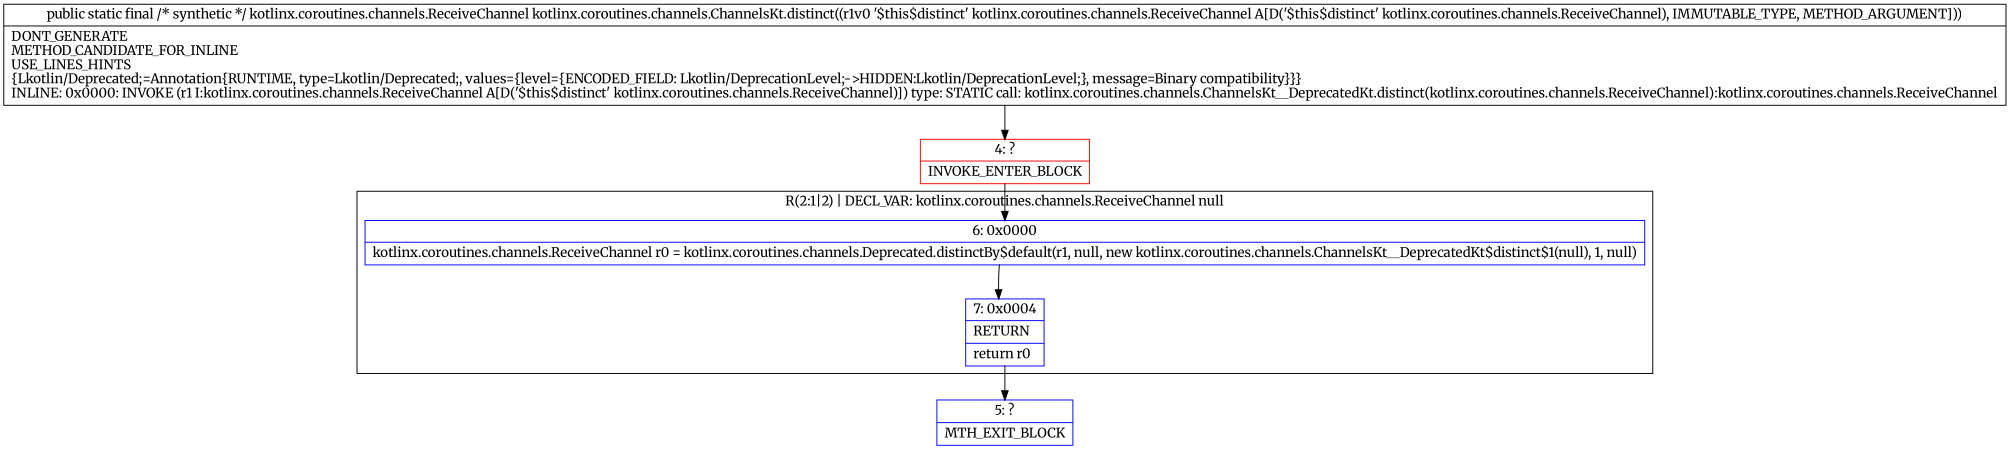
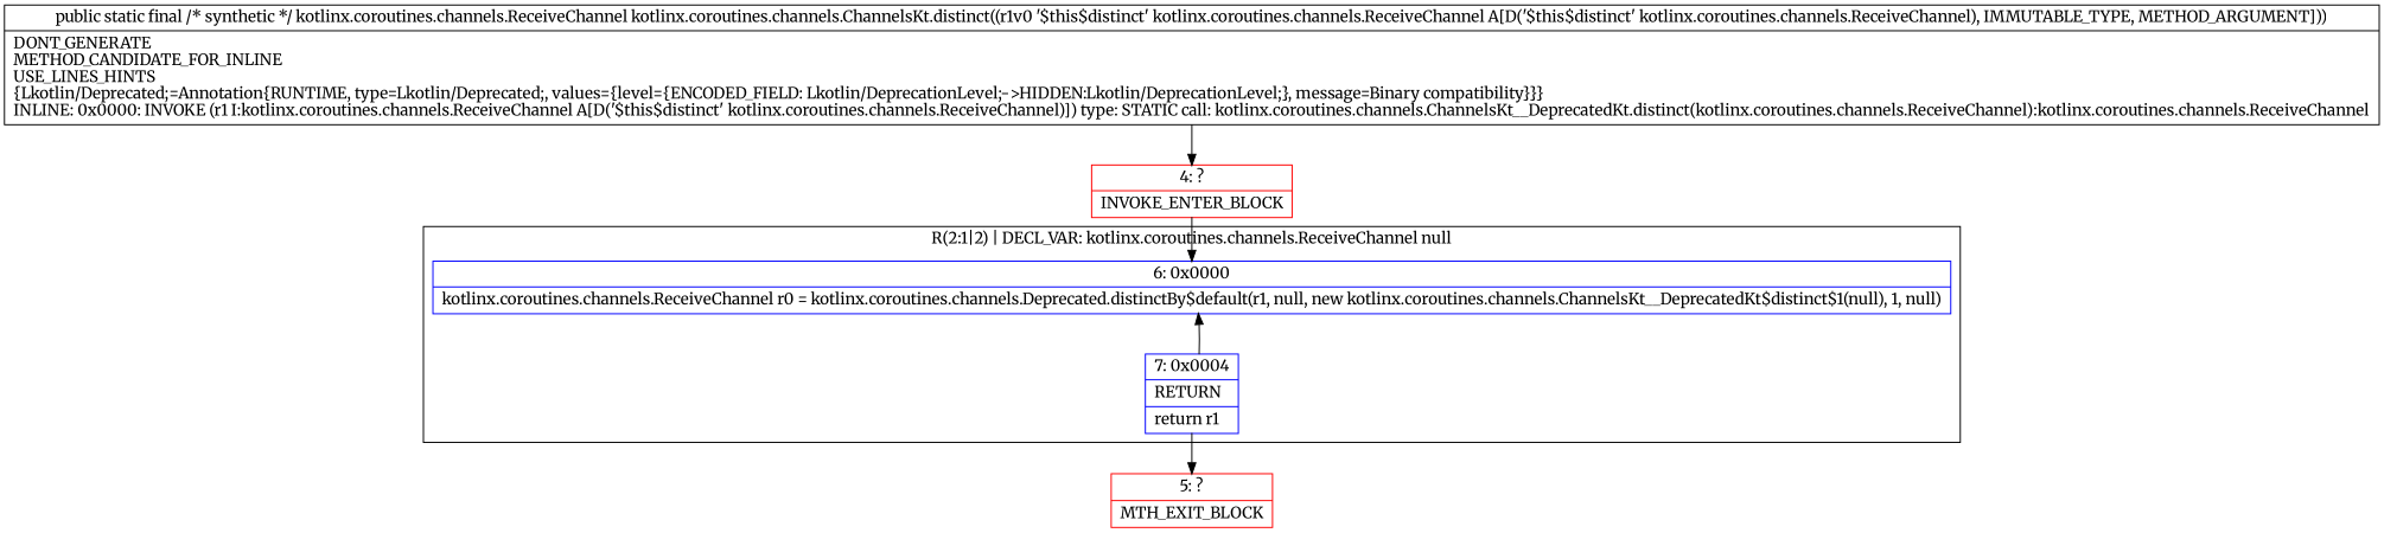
  digraph {
    fontname=Merriweather
    node [color=blue fontname=Merriweather shape=record]
    edge [fontname=Merriweather]
    n1 [label="{6\:\ 0x0000|kotlinx.coroutines.channels.ReceiveChannel r0 = kotlinx.coroutines.channels.Deprecated.distinctBy$default(r1, null, new kotlinx.coroutines.channels.ChannelsKt__DeprecatedKt$distinct$1(null), 1, null)\l}"]
-   n2 [label="{7\:\ 0x0004|RETURN\l|return r0\l}"]
-   n3 [label="{5\:\ ?|MTH_EXIT_BLOCK\l}"]
+   n2 [label="{7\:\ 0x0004|RETURN\l|return r1\l}"]
+   n3 [color=red label="{5\:\ ?|MTH_EXIT_BLOCK\l}"]
    n4 [color=red label="{4\:\ ?|INVOKE_ENTER_BLOCK\l}"]
    n5 [label="{public static final \/* synthetic *\/ kotlinx.coroutines.channels.ReceiveChannel kotlinx.coroutines.channels.ChannelsKt.distinct((r1v0 '$this$distinct' kotlinx.coroutines.channels.ReceiveChannel A[D('$this$distinct' kotlinx.coroutines.channels.ReceiveChannel), IMMUTABLE_TYPE, METHOD_ARGUMENT]))  | DONT_GENERATE\lMETHOD_CANDIDATE_FOR_INLINE\lUSE_LINES_HINTS\l\{Lkotlin\/Deprecated;=Annotation\{RUNTIME, type=Lkotlin\/Deprecated;, values=\{level=\{ENCODED_FIELD: Lkotlin\/DeprecationLevel;\-\>HIDDEN:Lkotlin\/DeprecationLevel;\}, message=Binary compatibility\}\}\}\lINLINE: 0x0000: INVOKE  (r1 I:kotlinx.coroutines.channels.ReceiveChannel A[D('$this$distinct' kotlinx.coroutines.channels.ReceiveChannel)]) type: STATIC call: kotlinx.coroutines.channels.ChannelsKt__DeprecatedKt.distinct(kotlinx.coroutines.channels.ReceiveChannel):kotlinx.coroutines.channels.ReceiveChannel\l}" color=""]
    subgraph cluster_1 {
      label="R(2:1|2) | DECL_VAR: kotlinx.coroutines.channels.ReceiveChannel null\l"
      n1
      n2
    }
-   n1 -> n2
+   n2 -> n1
    n2 -> n3
    n4 -> n1
    n5 -> n4
  }
